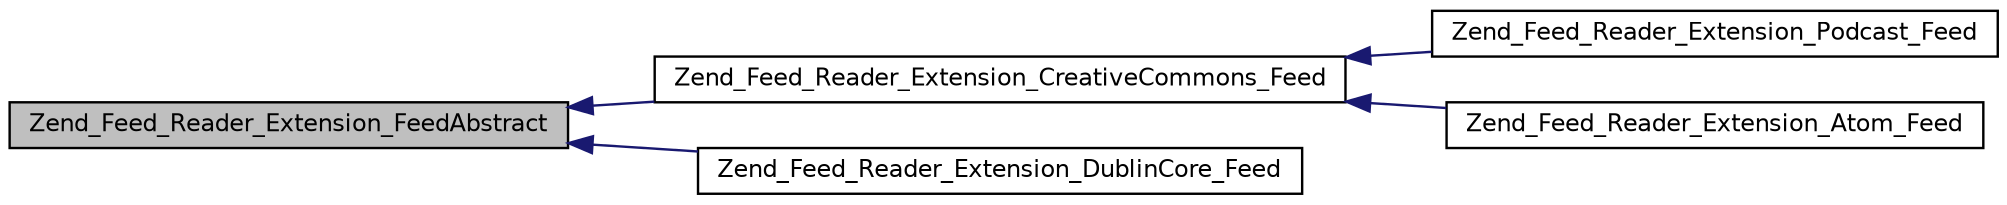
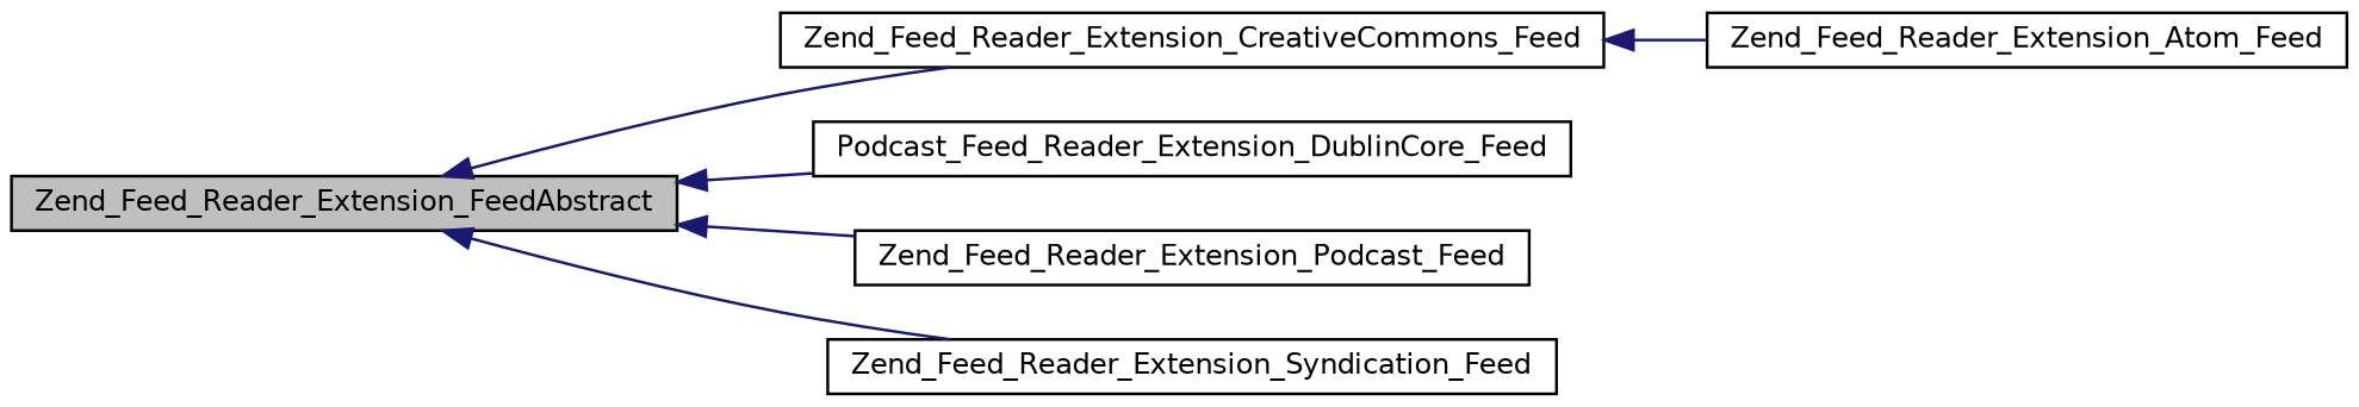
  digraph {
    rankdir=LR
    node [color=black fillcolor=white fontname=Helvetica fontsize=10 shape=record style=filled]
    edge [color=midnightblue dir=back fontname=Helvetica fontsize=10 labelfontname=Helvetica labelfontsize=10 style=solid]
    n1 [fillcolor=grey75 fontcolor=black height=0.2 label=Zend_Feed_Reader_Extension_FeedAbstract width=0.4]
    n2 [height=0.2 label=Zend_Feed_Reader_Extension_CreativeCommons_Feed width=0.4]
-   n3 [height=0.2 label=Zend_Feed_Reader_Extension_DublinCore_Feed width=0.4]
+   n3 [height=0.2 label=Podcast_Feed_Reader_Extension_DublinCore_Feed width=0.4]
    n4 [height=0.2 label=Zend_Feed_Reader_Extension_Podcast_Feed width=0.4]
+   n5 [height=0.2 label=Zend_Feed_Reader_Extension_Syndication_Feed width=0.4]
    n6 [height=0.2 label=Zend_Feed_Reader_Extension_Atom_Feed width=0.4]
    n1 -> n2
    n1 -> n3
-   n2 -> n4
+   n1 -> n4
+   n1 -> n5
    n2 -> n6
  }
